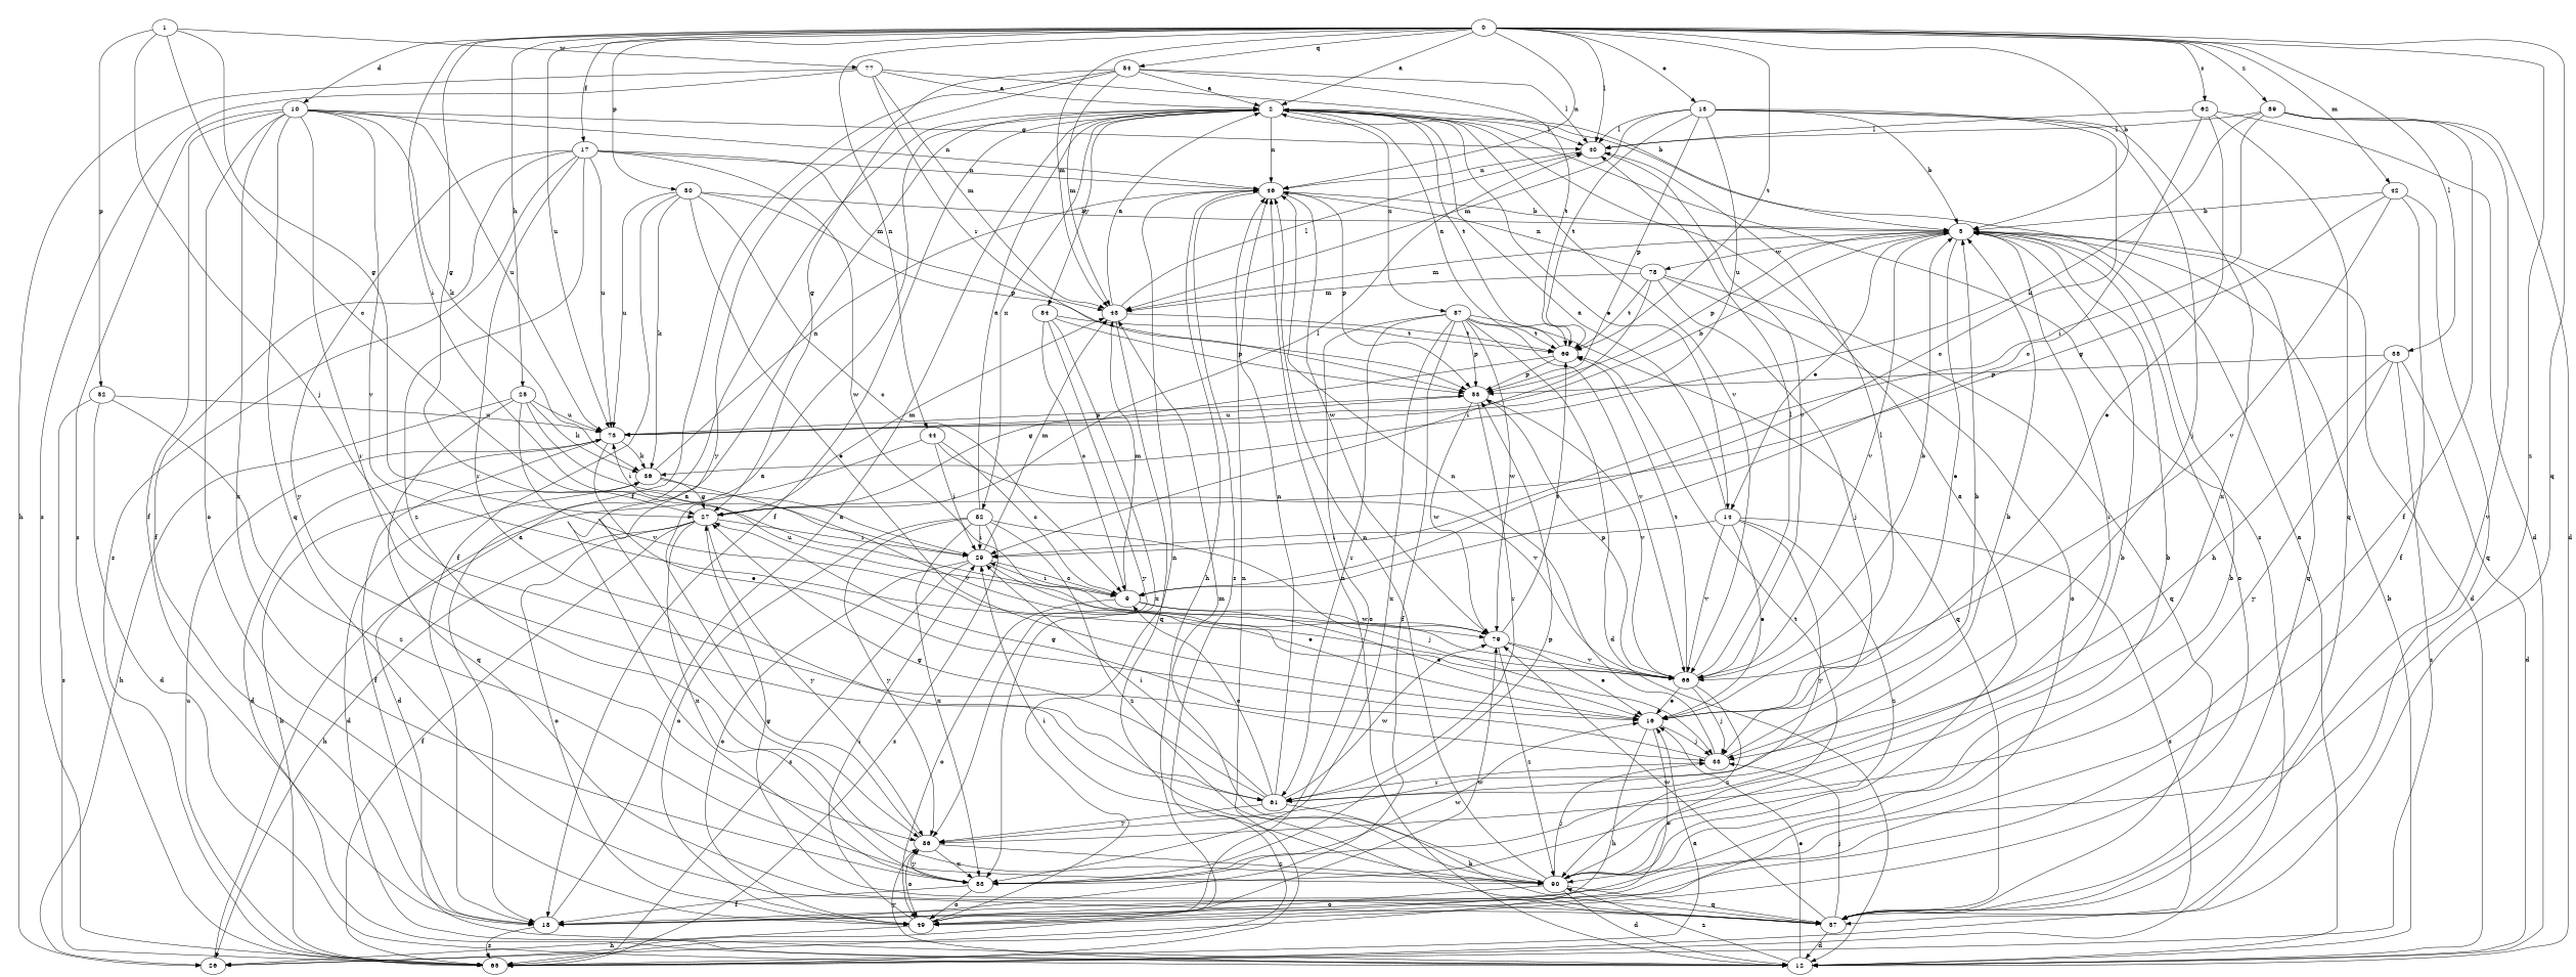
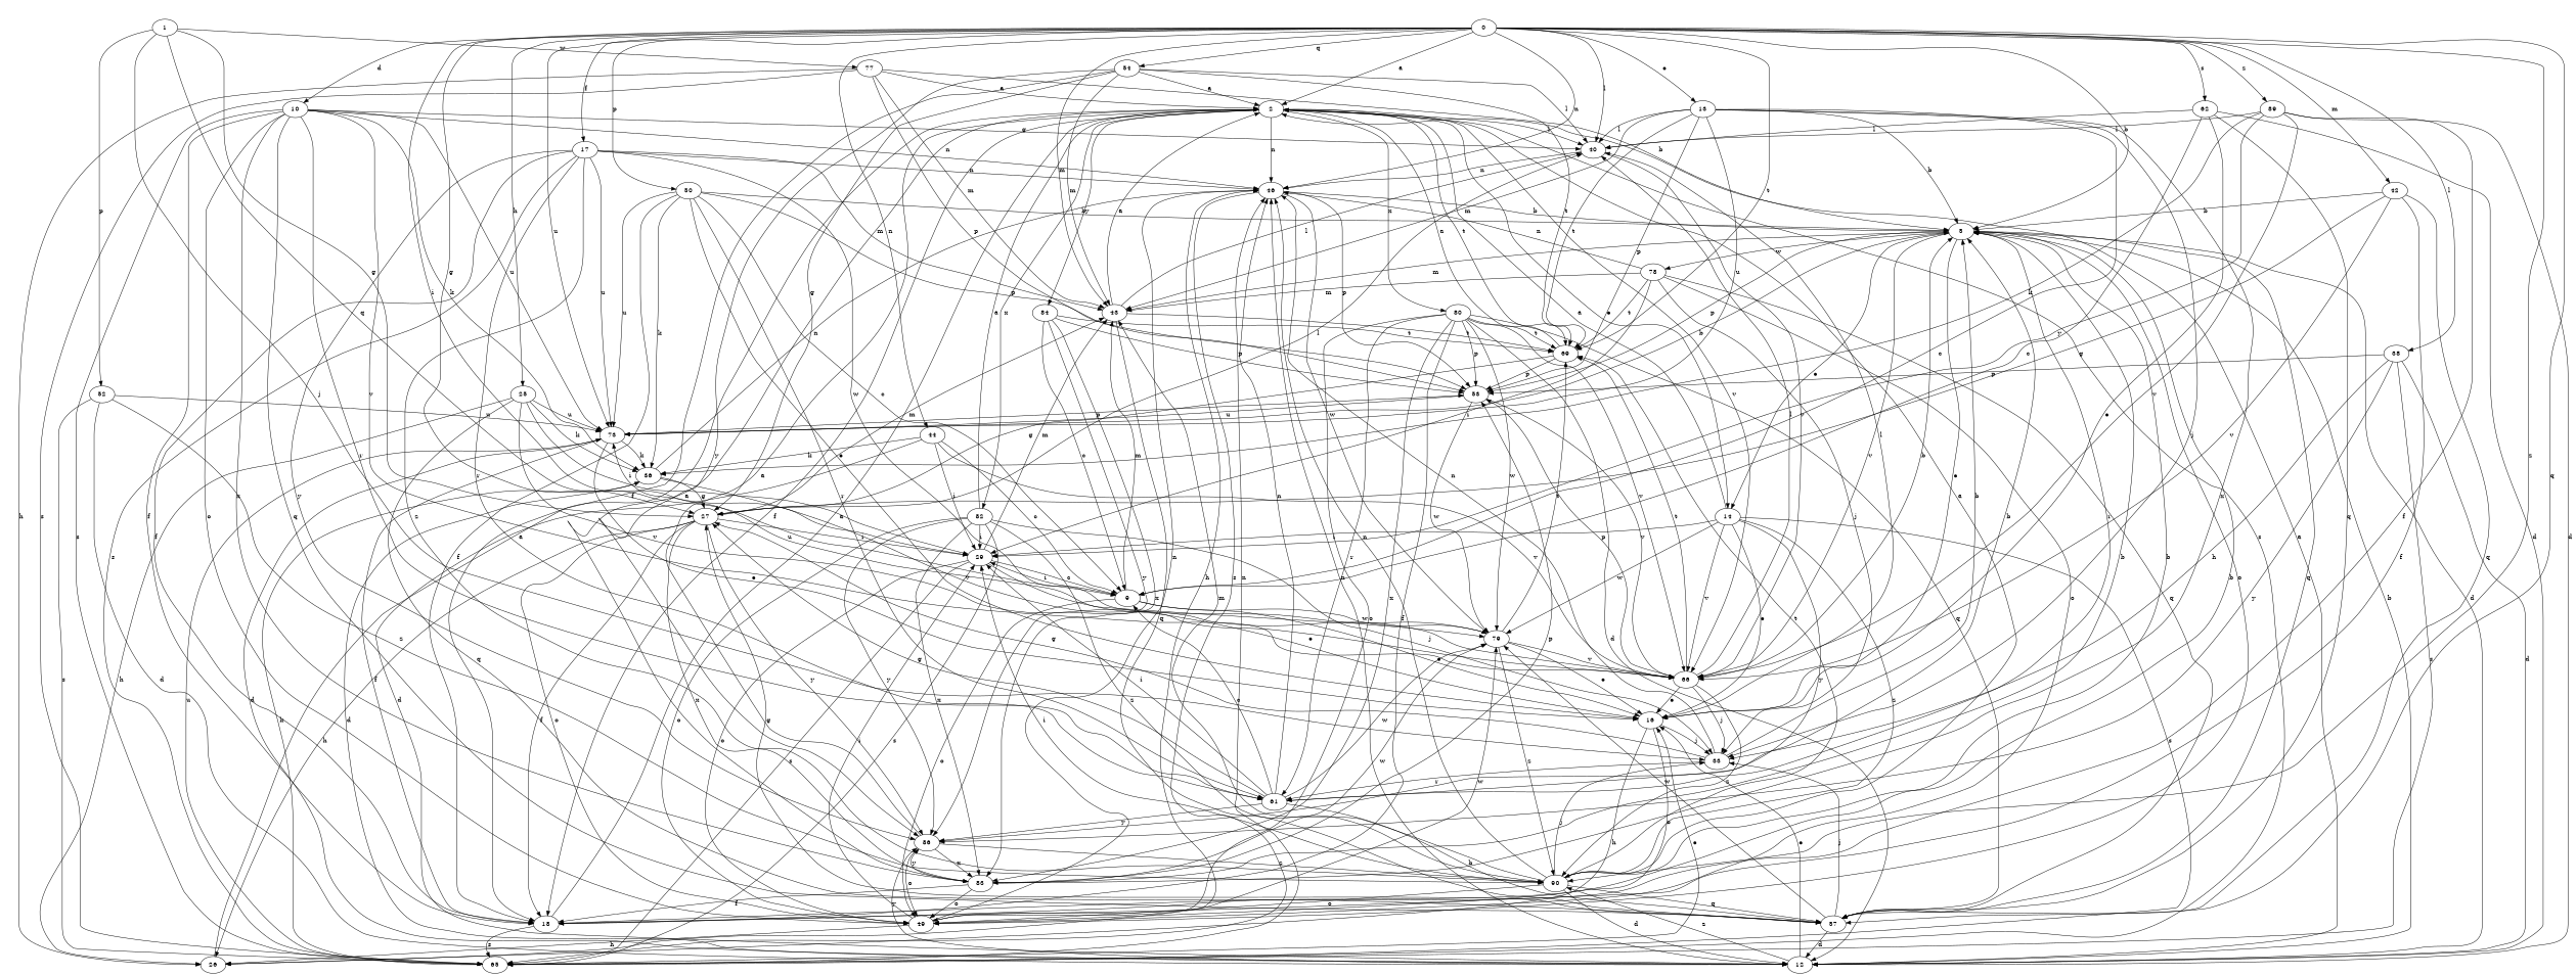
  strict digraph {
    0
    2
    5
    10
    13
    17
    n7 [label=27]
    25
    29
    38
    40
    42
    43
    44
    46
    50
    54
    57
    62
    69
    73
    89
    90
    14
    18
    65
    n27 [label=66]
-   80 [label=87]
+   80
    82
    84
    12
    16
    49
    53
    61
    78
    36
    83
    9
    33
    79
    86
    26
    1
    52
    77
    0 -> 2 [label=a]
    0 -> 5 [label=b]
    0 -> 10 [label=d]
    0 -> 13 [label=e]
    0 -> 17 [label=f]
    0 -> n7 [label=g]
    0 -> 25 [label=h]
    0 -> 29 [label=i]
    0 -> 38 [label=l]
    0 -> 40 [label=l]
    0 -> 42 [label=m]
    0 -> 43 [label=m]
    0 -> 44 [label=n]
    0 -> 46 [label=n]
    0 -> 50 [label=p]
    0 -> 54 [label=q]
    0 -> 57 [label=q]
    0 -> 62 [label=s]
    0 -> 69 [label=t]
    0 -> 73 [label=u]
    0 -> 89 [label=z]
    0 -> 90 [label=z]
    2 -> 40 [label=l]
    2 -> 46 [label=n]
    2 -> 69 [label=t]
    2 -> 14 [label=e]
    2 -> 18 [label=f]
    2 -> 65 [label=s]
    2 -> n27 [label=v]
    2 -> 80 [label=x]
    2 -> 82 [label=x]
    2 -> 84 [label=y]
    5 -> 43 [label=m]
    5 -> 57 [label=q]
    5 -> 14 [label=e]
    5 -> n27 [label=v]
    5 -> 12 [label=d]
    5 -> 16 [label=e]
    5 -> 49 [label=o]
    5 -> 53 [label=p]
    5 -> 61 [label=r]
    5 -> 78 [label=w]
    10 -> 40 [label=g]
    10 -> 46 [label=n]
    10 -> 57 [label=q]
    10 -> 73 [label=u]
    10 -> 18 [label=f]
    10 -> 65 [label=s]
    10 -> n27 [label=v]
    10 -> 49 [label=o]
    10 -> 61 [label=r]
    10 -> 36 [label=k]
    10 -> 83 [label=x]
    13 -> 5 [label=b]
    13 -> 40 [label=l]
    13 -> 43 [label=m]
    13 -> 69 [label=t]
    13 -> 73 [label=u]
    13 -> 53 [label=p]
    13 -> 83 [label=x]
    13 -> 9 [label=c]
    13 -> 33 [label=j]
    17 -> 43 [label=m]
    17 -> 46 [label=n]
    17 -> 73 [label=u]
    17 -> 90 [label=z]
    17 -> 18 [label=f]
    17 -> 65 [label=s]
    17 -> 61 [label=r]
    17 -> 79 [label=w]
    17 -> 86 [label=y]
    n7 -> 29 [label=i]
    n7 -> 40 [label=l]
    n7 -> 43 [label=m]
-   n7 -> 65 [label=f]
+   n7 -> 18 [label=f]
    n7 -> 49 [label=o]
    n7 -> 83 [label=x]
    n7 -> 86 [label=y]
    n7 -> 26 [label=h]
    25 -> 29 [label=i]
    25 -> 57 [label=q]
    25 -> 73 [label=u]
    25 -> n27 [label=v]
    25 -> 36 [label=k]
    25 -> 26 [label=h]
    29 -> 43 [label=m]
    29 -> 65 [label=s]
    29 -> 16 [label=e]
    29 -> 49 [label=o]
    29 -> 9 [label=c]
    38 -> 65 [label=s]
    38 -> 12 [label=d]
    38 -> 53 [label=p]
    38 -> 33 [label=h]
    38 -> 86 [label=y]
    40 -> 46 [label=n]
    40 -> n27 [label=v]
    42 -> 5 [label=b]
    42 -> n7 [label=g]
    42 -> 57 [label=q]
    42 -> 18 [label=f]
    42 -> n27 [label=v]
    43 -> 2 [label=a]
    43 -> 40 [label=l]
    43 -> 57 [label=q]
    43 -> 69 [label=t]
    44 -> 29 [label=i]
    44 -> n27 [label=v]
    44 -> 12 [label=d]
+   44 -> 36 [label=k]
    44 -> 9 [label=c]
    46 -> 5 [label=b]
    46 -> 65 [label=s]
    46 -> 53 [label=p]
    46 -> 79 [label=w]
    46 -> 26 [label=h]
    50 -> 5 [label=b]
    50 -> 73 [label=u]
    50 -> 18 [label=f]
    50 -> 16 [label=e]
    50 -> 53 [label=p]
-   53 -> 61 [label=r]
+   50 -> 61 [label=r]
    50 -> 36 [label=k]
    50 -> 9 [label=c]
    54 -> 2 [label=a]
    54 -> n7 [label=g]
    54 -> 40 [label=l]
    54 -> 43 [label=m]
    54 -> 69 [label=t]
    54 -> 18 [label=f]
    54 -> 86 [label=y]
    57 -> n7 [label=g]
    57 -> 12 [label=d]
    57 -> 33 [label=j]
    57 -> 79 [label=w]
    62 -> 40 [label=l]
    62 -> 57 [label=q]
    62 -> 12 [label=d]
    62 -> 16 [label=e]
    62 -> 9 [label=c]
    69 -> 2 [label=a]
    69 -> n7 [label=g]
    69 -> 53 [label=p]
    73 -> 5 [label=b]
    73 -> 18 [label=f]
    73 -> 12 [label=d]
    73 -> 16 [label=e]
    73 -> 53 [label=p]
    73 -> 36 [label=k]
-   89 -> 29 [label=i]
+   89 -> 29 [label=y]
    89 -> 40 [label=l]
    89 -> 18 [label=f]
-   89 -> 57 [label=v]
+   89 -> n27 [label=v]
    89 -> 12 [label=d]
    89 -> 36 [label=k]
    90 -> 2 [label=a]
    90 -> 5 [label=b]
    90 -> 29 [label=i]
    90 -> 43 [label=m]
    90 -> 46 [label=n]
    90 -> 57 [label=q]
    90 -> 69 [label=t]
    90 -> 12 [label=d]
    90 -> 49 [label=o]
    90 -> 33 [label=j]
    14 -> 2 [label=a]
    14 -> 29 [label=i]
    14 -> 90 [label=z]
    14 -> 65 [label=s]
    14 -> n27 [label=v]
    14 -> 16 [label=e]
+   14 -> 79 [label=w]
    14 -> 86 [label=y]
    18 -> 2 [label=a]
    18 -> 5 [label=b]
    18 -> 65 [label=s]
    65 -> 46 [label=n]
    65 -> 73 [label=u]
-   65 -> 16 [label=a]
+   65 -> 16 [label=e]
    65 -> 36 [label=k]
    n27 -> 5 [label=b]
    n27 -> 40 [label=l]
    n27 -> 69 [label=t]
    n27 -> 90 [label=z]
    n27 -> 16 [label=e]
    n27 -> 53 [label=p]
    n27 -> 33 [label=j]
    80 -> 57 [label=q]
    80 -> 69 [label=t]
    80 -> 18 [label=f]
    80 -> n27 [label=v]
    80 -> 12 [label=d]
    80 -> 49 [label=o]
    80 -> 53 [label=p]
    80 -> 61 [label=r]
    80 -> 83 [label=x]
    80 -> 79 [label=w]
    82 -> 2 [label=a]
    82 -> 29 [label=i]
    82 -> 90 [label=z]
    82 -> 65 [label=s]
    82 -> 49 [label=o]
    82 -> 83 [label=x]
    82 -> 33 [label=j]
    82 -> 86 [label=y]
    84 -> 69 [label=t]
    84 -> 53 [label=p]
    84 -> 83 [label=x]
    84 -> 9 [label=c]
    84 -> 86 [label=y]
    12 -> 2 [label=a]
    12 -> 5 [label=b]
    12 -> 46 [label=n]
    12 -> 90 [label=z]
    12 -> 16 [label=e]
    12 -> 86 [label=y]
    16 -> 40 [label=l]
    16 -> 49 [label=o]
    16 -> 33 [label=j]
    16 -> 26 [label=h]
    49 -> 29 [label=i]
    49 -> 46 [label=n]
    49 -> 79 [label=w]
    49 -> 26 [label=h]
    53 -> 73 [label=u]
    53 -> n27 [label=v]
    53 -> 79 [label=w]
    61 -> 5 [label=b]
    61 -> n7 [label=g]
    61 -> 29 [label=i]
    61 -> 46 [label=n]
    61 -> 57 [label=b]
    61 -> 9 [label=c]
    61 -> 79 [label=w]
    61 -> 86 [label=y]
    78 -> 29 [label=i]
    78 -> 43 [label=m]
    78 -> 46 [label=n]
    78 -> 57 [label=q]
    78 -> 69 [label=t]
    78 -> 49 [label=o]
    78 -> 33 [label=j]
    36 -> n7 [label=g]
    36 -> 46 [label=n]
    36 -> n27 [label=v]
    36 -> 12 [label=d]
    83 -> 2 [label=a]
    83 -> 5 [label=b]
    83 -> 18 [label=f]
    83 -> 49 [label=o]
    83 -> 53 [label=p]
-   83 -> 16 [label=w]
+   83 -> 79 [label=w]
    83 -> 86 [label=y]
    9 -> 29 [label=i]
    9 -> 43 [label=m]
    9 -> 16 [label=e]
    9 -> 49 [label=o]
    9 -> 79 [label=w]
    33 -> 5 [label=b]
    33 -> n7 [label=g]
    33 -> 46 [label=n]
    33 -> 61 [label=r]
    79 -> 69 [label=t]
    79 -> 73 [label=u]
    79 -> 90 [label=z]
    79 -> n27 [label=v]
    79 -> 16 [label=e]
    86 -> 2 [label=a]
    86 -> 90 [label=z]
    86 -> 49 [label=o]
    86 -> 83 [label=x]
    26 -> 2 [label=a]
    1 -> n7 [label=g]
-   1 -> 9 [label=c]
+   1 -> 9 [label=q]
    1 -> 33 [label=j]
    1 -> 52 [label=p]
    1 -> 77 [label=w]
    52 -> 73 [label=u]
    52 -> 90 [label=z]
    52 -> 65 [label=s]
    52 -> 12 [label=d]
    77 -> 2 [label=a]
    77 -> 5 [label=b]
    77 -> 43 [label=m]
    77 -> 65 [label=s]
-   77 -> 53 [label=r]
+   77 -> 53 [label=p]
    77 -> 26 [label=h]
  }
